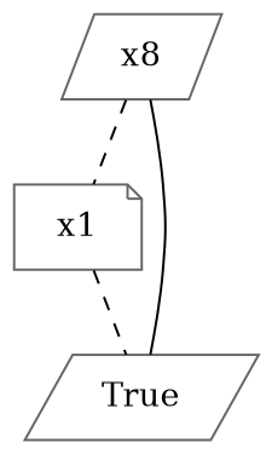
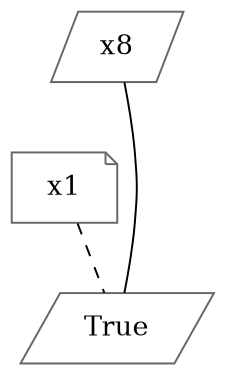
  graph {
    node [color=gray40 shape=parallelogram]
    edge [style=dashed]
    n1 [label=x8]
    n2 [label=x1 shape=note]
    n3 [label=True]
-   n1 -- n2
    n1 -- n3 [style=""]
    n2 -- n3
  }
